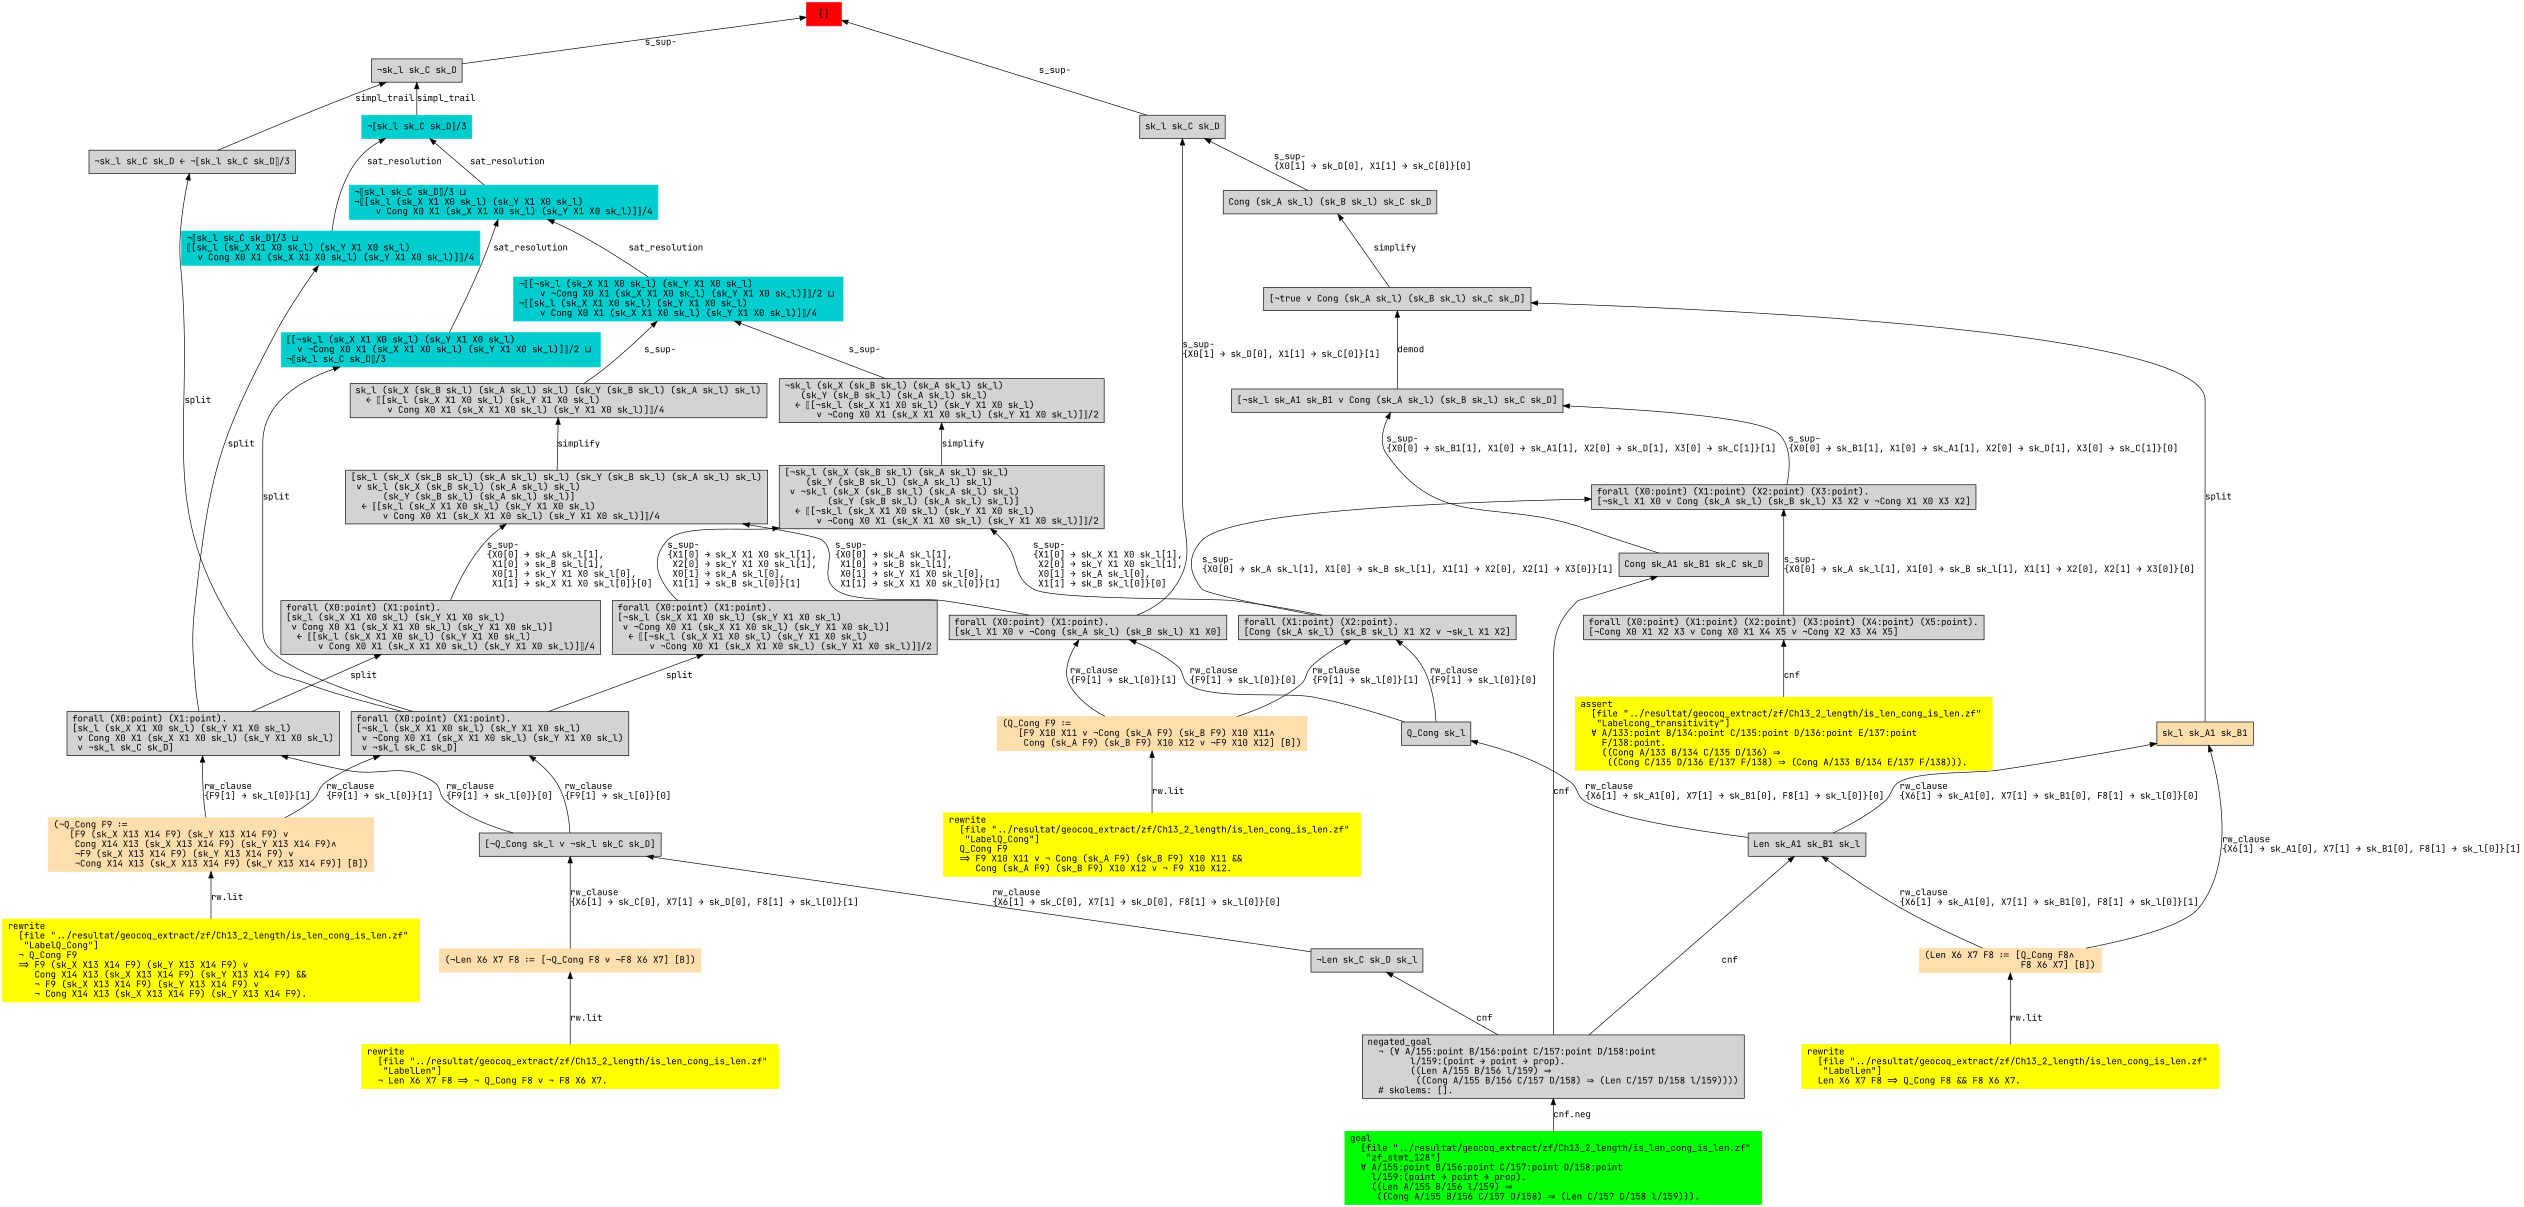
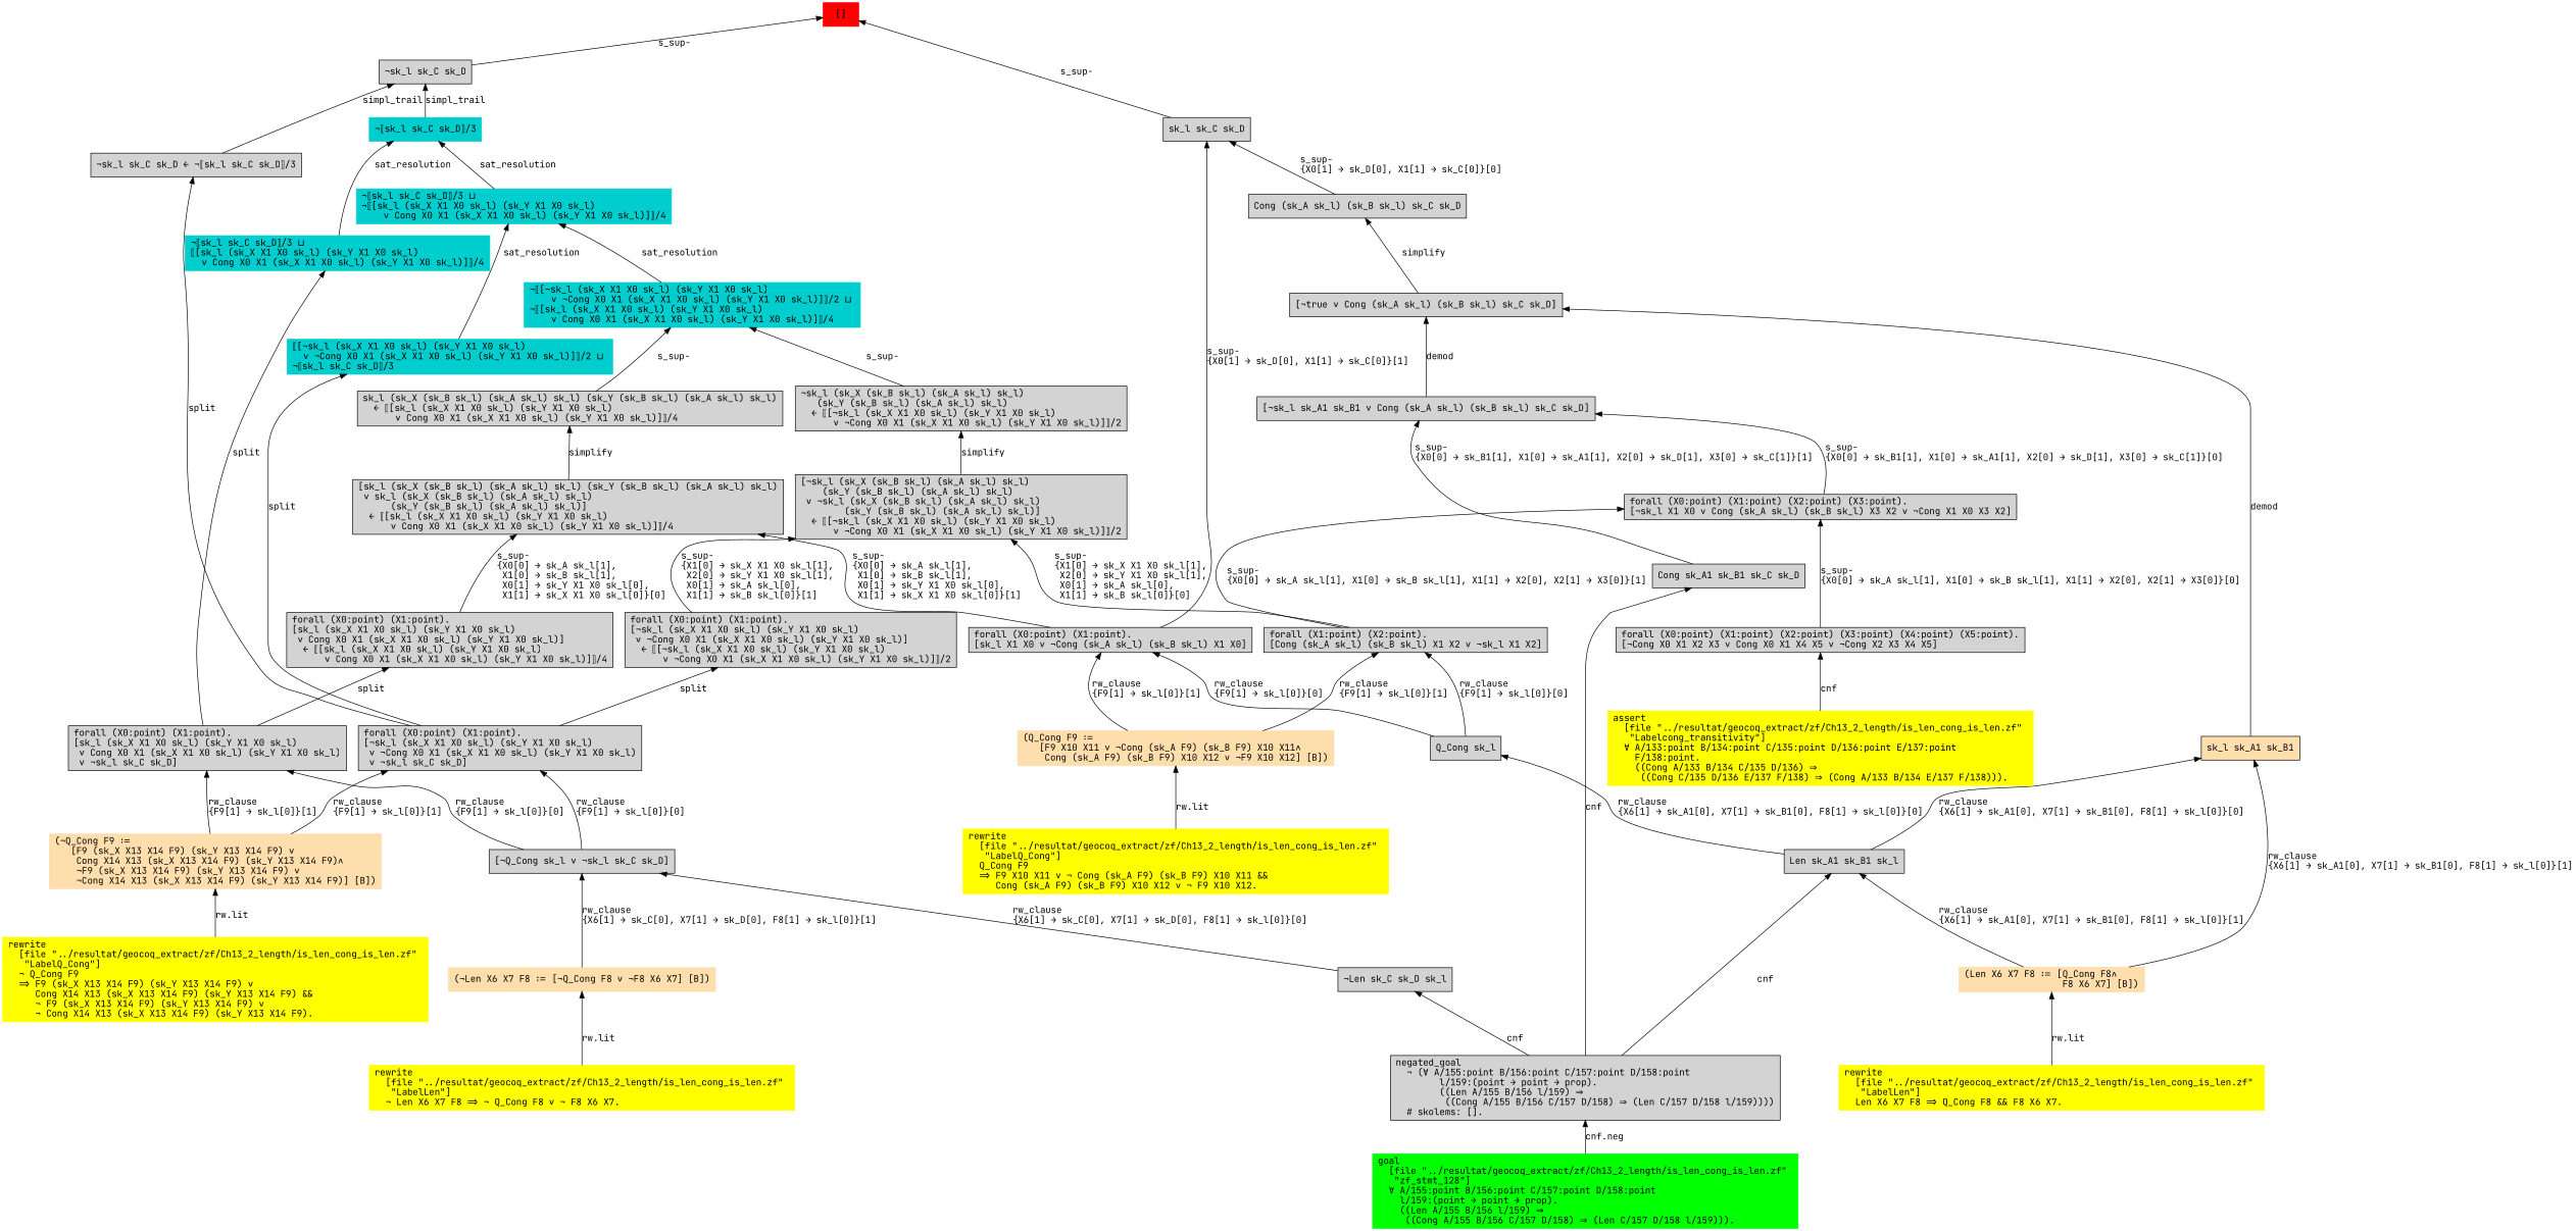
  digraph {
    fontname="JetBrains Mono"
    node [fontname="JetBrains Mono" shape=box style=filled]
    edge [dir=back fontname="JetBrains Mono"]
    n1 [color=red label="[]"]
    n2 [label="¬sk_l sk_C sk_D\l"]
    n3 [label="sk_l sk_C sk_D\l"]
    n4 [color=cyan3 label="¬⟦sk_l sk_C sk_D⟧/3\l"]
    n5 [label="¬sk_l sk_C sk_D ← ¬⟦sk_l sk_C sk_D⟧/3\l"]
    n6 [label="forall (X0:point) (X1:point).\l[sk_l X1 X0 ∨ ¬Cong (sk_A sk_l) (sk_B sk_l) X1 X0]\l"]
    n7 [label="Cong (sk_A sk_l) (sk_B sk_l) sk_C sk_D\l"]
    n8 [color=cyan3 label="¬⟦sk_l sk_C sk_D⟧/3 ⊔ \l⟦[sk_l (sk_X X1 X0 sk_l) (sk_Y X1 X0 sk_l)\l  ∨ Cong X0 X1 (sk_X X1 X0 sk_l) (sk_Y X1 X0 sk_l)]⟧/4\l"]
    n9 [color=cyan3 label="¬⟦sk_l sk_C sk_D⟧/3 ⊔ \l¬⟦[sk_l (sk_X X1 X0 sk_l) (sk_Y X1 X0 sk_l)\l    ∨ Cong X0 X1 (sk_X X1 X0 sk_l) (sk_Y X1 X0 sk_l)]⟧/4\l"]
    n10 [label="forall (X0:point) (X1:point).\l[¬sk_l (sk_X X1 X0 sk_l) (sk_Y X1 X0 sk_l)\l ∨ ¬Cong X0 X1 (sk_X X1 X0 sk_l) (sk_Y X1 X0 sk_l)\l ∨ ¬sk_l sk_C sk_D]\l"]
    n11 [label="forall (X0:point) (X1:point).\l[sk_l (sk_X X1 X0 sk_l) (sk_Y X1 X0 sk_l)\l ∨ Cong X0 X1 (sk_X X1 X0 sk_l) (sk_Y X1 X0 sk_l)\l ∨ ¬sk_l sk_C sk_D]\l"]
    n12 [color=cyan3 label="⟦[¬sk_l (sk_X X1 X0 sk_l) (sk_Y X1 X0 sk_l)\l  ∨ ¬Cong X0 X1 (sk_X X1 X0 sk_l) (sk_Y X1 X0 sk_l)]⟧/2 ⊔ \l¬⟦sk_l sk_C sk_D⟧/3\l"]
    n13 [color=cyan3 label="¬⟦[¬sk_l (sk_X X1 X0 sk_l) (sk_Y X1 X0 sk_l)\l    ∨ ¬Cong X0 X1 (sk_X X1 X0 sk_l) (sk_Y X1 X0 sk_l)]⟧/2 ⊔ \l¬⟦[sk_l (sk_X X1 X0 sk_l) (sk_Y X1 X0 sk_l)\l    ∨ Cong X0 X1 (sk_X X1 X0 sk_l) (sk_Y X1 X0 sk_l)]⟧/4\l"]
    n14 [color=navajowhite label="(¬Q_Cong F9 :=\l   [F9 (sk_X X13 X14 F9) (sk_Y X13 X14 F9) ∨ \l    Cong X14 X13 (sk_X X13 X14 F9) (sk_Y X13 X14 F9)∧\l    ¬F9 (sk_X X13 X14 F9) (sk_Y X13 X14 F9) ∨ \l    ¬Cong X14 X13 (sk_X X13 X14 F9) (sk_Y X13 X14 F9)] [B])\l"]
    n15 [label="[¬Q_Cong sk_l ∨ ¬sk_l sk_C sk_D]\l"]
    n16 [color=yellow label="rewrite\l  [file \"../resultat/geocoq_extract/zf/Ch13_2_length/is_len_cong_is_len.zf\" \l   \"LabelQ_Cong\"]\l  ¬ Q_Cong F9\l  =\> F9 (sk_X X13 X14 F9) (sk_Y X13 X14 F9) ∨ \l     Cong X14 X13 (sk_X X13 X14 F9) (sk_Y X13 X14 F9) && \l     ¬ F9 (sk_X X13 X14 F9) (sk_Y X13 X14 F9) ∨ \l     ¬ Cong X14 X13 (sk_X X13 X14 F9) (sk_Y X13 X14 F9).\l"]
    n17 [color=navajowhite label="(¬Len X6 X7 F8 := [¬Q_Cong F8 ∨ ¬F8 X6 X7] [B])\l"]
    n18 [label="¬Len sk_C sk_D sk_l\l"]
    n19 [color=yellow label="rewrite\l  [file \"../resultat/geocoq_extract/zf/Ch13_2_length/is_len_cong_is_len.zf\" \l   \"LabelLen\"]\l  ¬ Len X6 X7 F8 =\> ¬ Q_Cong F8 ∨ ¬ F8 X6 X7.\l"]
    n20 [label="negated_goal\l  ¬ (∀ A/155:point B/156:point C/157:point D/158:point \l        l/159:(point → point → prop).\l        ((Len A/155 B/156 l/159) ⇒\l         ((Cong A/155 B/156 C/157 D/158) ⇒ (Len C/157 D/158 l/159))))\l  # skolems: [].\l"]
    n21 [color=green label="goal\l  [file \"../resultat/geocoq_extract/zf/Ch13_2_length/is_len_cong_is_len.zf\" \l   \"zf_stmt_128\"]\l  ∀ A/155:point B/156:point C/157:point D/158:point \l    l/159:(point → point → prop).\l    ((Len A/155 B/156 l/159) ⇒\l     ((Cong A/155 B/156 C/157 D/158) ⇒ (Len C/157 D/158 l/159))).\l"]
    n22 [label="¬sk_l (sk_X (sk_B sk_l) (sk_A sk_l) sk_l) \l   (sk_Y (sk_B sk_l) (sk_A sk_l) sk_l)\l  ← ⟦[¬sk_l (sk_X X1 X0 sk_l) (sk_Y X1 X0 sk_l)\l      ∨ ¬Cong X0 X1 (sk_X X1 X0 sk_l) (sk_Y X1 X0 sk_l)]⟧/2\l"]
    n23 [label="sk_l (sk_X (sk_B sk_l) (sk_A sk_l) sk_l) (sk_Y (sk_B sk_l) (sk_A sk_l) sk_l)\l  ← ⟦[sk_l (sk_X X1 X0 sk_l) (sk_Y X1 X0 sk_l)\l      ∨ Cong X0 X1 (sk_X X1 X0 sk_l) (sk_Y X1 X0 sk_l)]⟧/4\l"]
    n24 [label="[¬sk_l (sk_X (sk_B sk_l) (sk_A sk_l) sk_l) \l    (sk_Y (sk_B sk_l) (sk_A sk_l) sk_l)\l ∨ ¬sk_l (sk_X (sk_B sk_l) (sk_A sk_l) sk_l) \l        (sk_Y (sk_B sk_l) (sk_A sk_l) sk_l)]\l  ← ⟦[¬sk_l (sk_X X1 X0 sk_l) (sk_Y X1 X0 sk_l)\l      ∨ ¬Cong X0 X1 (sk_X X1 X0 sk_l) (sk_Y X1 X0 sk_l)]⟧/2\l"]
    n25 [label="[sk_l (sk_X (sk_B sk_l) (sk_A sk_l) sk_l) (sk_Y (sk_B sk_l) (sk_A sk_l) sk_l)\l ∨ sk_l (sk_X (sk_B sk_l) (sk_A sk_l) sk_l) \l      (sk_Y (sk_B sk_l) (sk_A sk_l) sk_l)]\l  ← ⟦[sk_l (sk_X X1 X0 sk_l) (sk_Y X1 X0 sk_l)\l      ∨ Cong X0 X1 (sk_X X1 X0 sk_l) (sk_Y X1 X0 sk_l)]⟧/4\l"]
    n26 [label="forall (X0:point) (X1:point).\l[¬sk_l (sk_X X1 X0 sk_l) (sk_Y X1 X0 sk_l)\l ∨ ¬Cong X0 X1 (sk_X X1 X0 sk_l) (sk_Y X1 X0 sk_l)]\l  ← ⟦[¬sk_l (sk_X X1 X0 sk_l) (sk_Y X1 X0 sk_l)\l      ∨ ¬Cong X0 X1 (sk_X X1 X0 sk_l) (sk_Y X1 X0 sk_l)]⟧/2\l"]
    n27 [label="forall (X1:point) (X2:point).\l[Cong (sk_A sk_l) (sk_B sk_l) X1 X2 ∨ ¬sk_l X1 X2]\l"]
    n28 [color=navajowhite label="(Q_Cong F9 :=\l   [F9 X10 X11 ∨ ¬Cong (sk_A F9) (sk_B F9) X10 X11∧\l    Cong (sk_A F9) (sk_B F9) X10 X12 ∨ ¬F9 X10 X12] [B])\l"]
    n29 [label="Q_Cong sk_l\l"]
    n30 [color=yellow label="rewrite\l  [file \"../resultat/geocoq_extract/zf/Ch13_2_length/is_len_cong_is_len.zf\" \l   \"LabelQ_Cong\"]\l  Q_Cong F9\l  =\> F9 X10 X11 ∨ ¬ Cong (sk_A F9) (sk_B F9) X10 X11 && \l     Cong (sk_A F9) (sk_B F9) X10 X12 ∨ ¬ F9 X10 X12.\l"]
    n31 [label="Len sk_A1 sk_B1 sk_l\l"]
    n32 [color=navajowhite label="(Len X6 X7 F8 := [Q_Cong F8∧\l                  F8 X6 X7] [B])\l"]
    n33 [color=yellow label="rewrite\l  [file \"../resultat/geocoq_extract/zf/Ch13_2_length/is_len_cong_is_len.zf\" \l   \"LabelLen\"]\l  Len X6 X7 F8 =\> Q_Cong F8 && F8 X6 X7.\l"]
    n34 [label="forall (X0:point) (X1:point).\l[sk_l (sk_X X1 X0 sk_l) (sk_Y X1 X0 sk_l)\l ∨ Cong X0 X1 (sk_X X1 X0 sk_l) (sk_Y X1 X0 sk_l)]\l  ← ⟦[sk_l (sk_X X1 X0 sk_l) (sk_Y X1 X0 sk_l)\l      ∨ Cong X0 X1 (sk_X X1 X0 sk_l) (sk_Y X1 X0 sk_l)]⟧/4\l"]
    n35 [label="[¬true ∨ Cong (sk_A sk_l) (sk_B sk_l) sk_C sk_D]\l"]
    n36 [fillcolor=navajowhite label="sk_l sk_A1 sk_B1\l"]
    n37 [label="[¬sk_l sk_A1 sk_B1 ∨ Cong (sk_A sk_l) (sk_B sk_l) sk_C sk_D]\l"]
    n38 [label="forall (X0:point) (X1:point) (X2:point) (X3:point).\l[¬sk_l X1 X0 ∨ Cong (sk_A sk_l) (sk_B sk_l) X3 X2 ∨ ¬Cong X1 X0 X3 X2]\l"]
    n39 [label="Cong sk_A1 sk_B1 sk_C sk_D\l"]
    n40 [label="forall (X0:point) (X1:point) (X2:point) (X3:point) (X4:point) (X5:point).\l[¬Cong X0 X1 X2 X3 ∨ Cong X0 X1 X4 X5 ∨ ¬Cong X2 X3 X4 X5]\l"]
    n41 [color=yellow label="assert\l  [file \"../resultat/geocoq_extract/zf/Ch13_2_length/is_len_cong_is_len.zf\" \l   \"Labelcong_transitivity\"]\l  ∀ A/133:point B/134:point C/135:point D/136:point E/137:point \l    F/138:point.\l    ((Cong A/133 B/134 C/135 D/136) ⇒\l     ((Cong C/135 D/136 E/137 F/138) ⇒ (Cong A/133 B/134 E/137 F/138))).\l"]
    n1 -> n2 [label="s_sup-\l"]
    n1 -> n3 [label="s_sup-\l"]
    n2 -> n4 [label=simpl_trail]
    n2 -> n5 [label=simpl_trail]
    n3 -> n6 [label="s_sup-\l\{X0[1] → sk_D[0], X1[1] → sk_C[0]\}[1]\l"]
    n3 -> n7 [label="s_sup-\l\{X0[1] → sk_D[0], X1[1] → sk_C[0]\}[0]\l"]
    n4 -> n8 [label=sat_resolution]
    n4 -> n9 [label=sat_resolution]
    n5 -> n10 [label=split]
    n6 -> n28 [label="rw_clause\l\{F9[1] → sk_l[0]\}[1]\l"]
    n6 -> n29 [label="rw_clause\l\{F9[1] → sk_l[0]\}[0]\l"]
    n7 -> n35 [label=simplify]
    n8 -> n11 [label=split]
    n9 -> n12 [label=sat_resolution]
    n9 -> n13 [label=sat_resolution]
    n10 -> n14 [label="rw_clause\l\{F9[1] → sk_l[0]\}[1]\l"]
    n10 -> n15 [label="rw_clause\l\{F9[1] → sk_l[0]\}[0]\l"]
    n11 -> n14 [label="rw_clause\l\{F9[1] → sk_l[0]\}[1]\l"]
    n11 -> n15 [label="rw_clause\l\{F9[1] → sk_l[0]\}[0]\l"]
    n12 -> n10 [label=split]
    n13 -> n22 [label="s_sup-\l"]
    n13 -> n23 [label="s_sup-\l"]
    n14 -> n16 [label="rw.lit"]
    n15 -> n17 [label="rw_clause\l\{X6[1] → sk_C[0], X7[1] → sk_D[0], F8[1] → sk_l[0]\}[1]\l"]
    n15 -> n18 [label="rw_clause\l\{X6[1] → sk_C[0], X7[1] → sk_D[0], F8[1] → sk_l[0]\}[0]\l"]
    n17 -> n19 [label="rw.lit"]
    n18 -> n20 [label=cnf]
    n20 -> n21 [label="cnf.neg"]
    n22 -> n24 [label=simplify]
    n23 -> n25 [label=simplify]
    n24 -> n26 [label="s_sup-\l\{X1[0] → sk_X X1 X0 sk_l[1], \l X2[0] → sk_Y X1 X0 sk_l[1], \l X0[1] → sk_A sk_l[0], \l X1[1] → sk_B sk_l[0]\}[1]\l"]
    n24 -> n27 [label="s_sup-\l\{X1[0] → sk_X X1 X0 sk_l[1], \l X2[0] → sk_Y X1 X0 sk_l[1], \l X0[1] → sk_A sk_l[0], \l X1[1] → sk_B sk_l[0]\}[0]\l"]
    n25 -> n6 [label="s_sup-\l\{X0[0] → sk_A sk_l[1], \l X1[0] → sk_B sk_l[1], \l X0[1] → sk_Y X1 X0 sk_l[0], \l X1[1] → sk_X X1 X0 sk_l[0]\}[1]\l"]
    n25 -> n34 [label="s_sup-\l\{X0[0] → sk_A sk_l[1], \l X1[0] → sk_B sk_l[1], \l X0[1] → sk_Y X1 X0 sk_l[0], \l X1[1] → sk_X X1 X0 sk_l[0]\}[0]\l"]
    n26 -> n10 [label=split]
    n27 -> n28 [label="rw_clause\l\{F9[1] → sk_l[0]\}[1]\l"]
    n27 -> n29 [label="rw_clause\l\{F9[1] → sk_l[0]\}[0]\l"]
    n28 -> n30 [label="rw.lit"]
    n29 -> n31 [label="rw_clause\l\{X6[1] → sk_A1[0], X7[1] → sk_B1[0], F8[1] → sk_l[0]\}[0]\l"]
    n31 -> n20 [label=cnf]
    n31 -> n32 [label="rw_clause\l\{X6[1] → sk_A1[0], X7[1] → sk_B1[0], F8[1] → sk_l[0]\}[1]\l"]
    n32 -> n33 [label="rw.lit"]
    n34 -> n11 [label=split]
-   n35 -> n36 [label=split]
+   n35 -> n36 [label=demod]
    n35 -> n37 [label=demod]
    n36 -> n31 [label="rw_clause\l\{X6[1] → sk_A1[0], X7[1] → sk_B1[0], F8[1] → sk_l[0]\}[0]\l"]
    n36 -> n32 [label="rw_clause\l\{X6[1] → sk_A1[0], X7[1] → sk_B1[0], F8[1] → sk_l[0]\}[1]\l"]
    n37 -> n38 [label="s_sup-\l\{X0[0] → sk_B1[1], X1[0] → sk_A1[1], X2[0] → sk_D[1], X3[0] → sk_C[1]\}[0]\l"]
    n37 -> n39 [label="s_sup-\l\{X0[0] → sk_B1[1], X1[0] → sk_A1[1], X2[0] → sk_D[1], X3[0] → sk_C[1]\}[1]\l"]
    n38 -> n27 [label="s_sup-\l\{X0[0] → sk_A sk_l[1], X1[0] → sk_B sk_l[1], X1[1] → X2[0], X2[1] → X3[0]\}[1]\l"]
    n38 -> n40 [label="s_sup-\l\{X0[0] → sk_A sk_l[1], X1[0] → sk_B sk_l[1], X1[1] → X2[0], X2[1] → X3[0]\}[0]\l"]
    n39 -> n20 [label=cnf]
    n40 -> n41 [label=cnf]
  }
